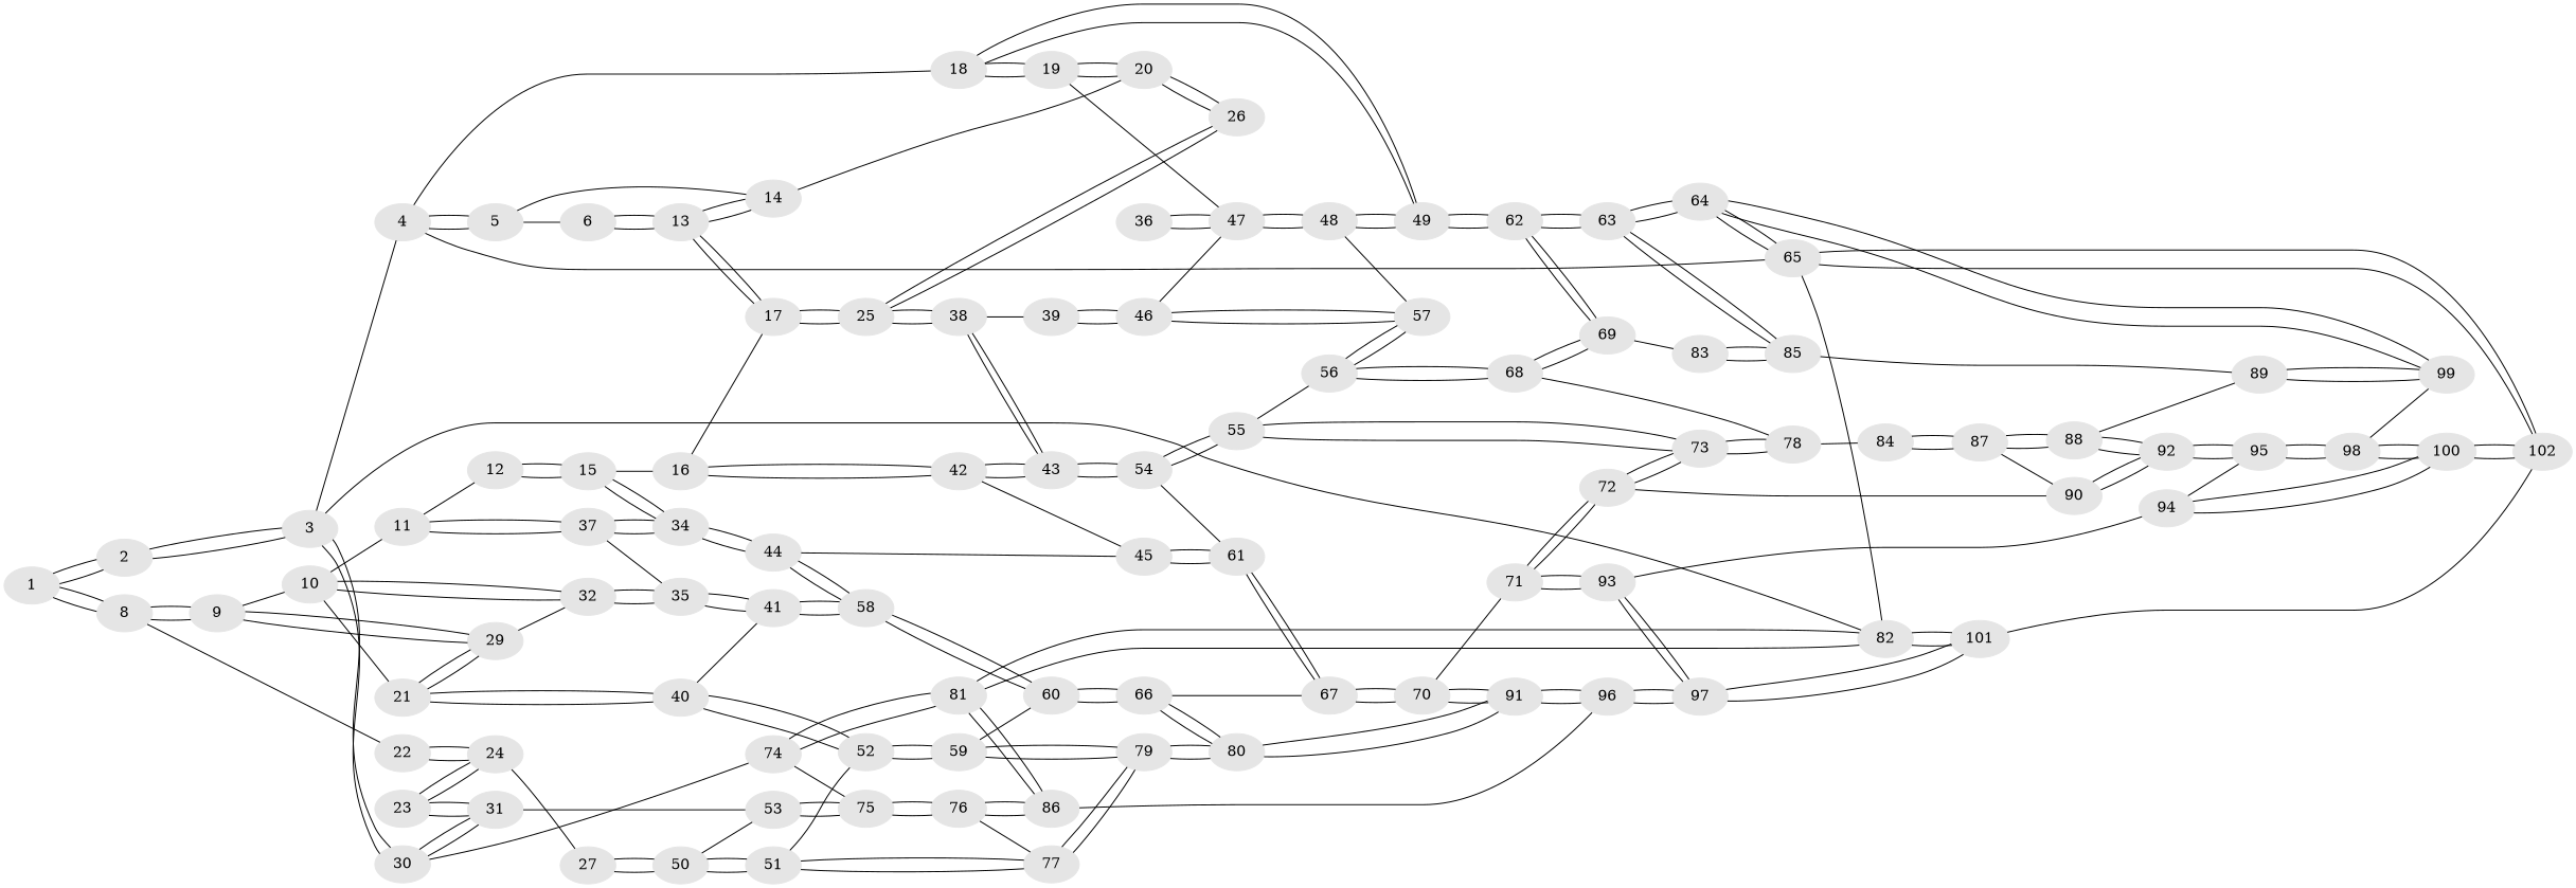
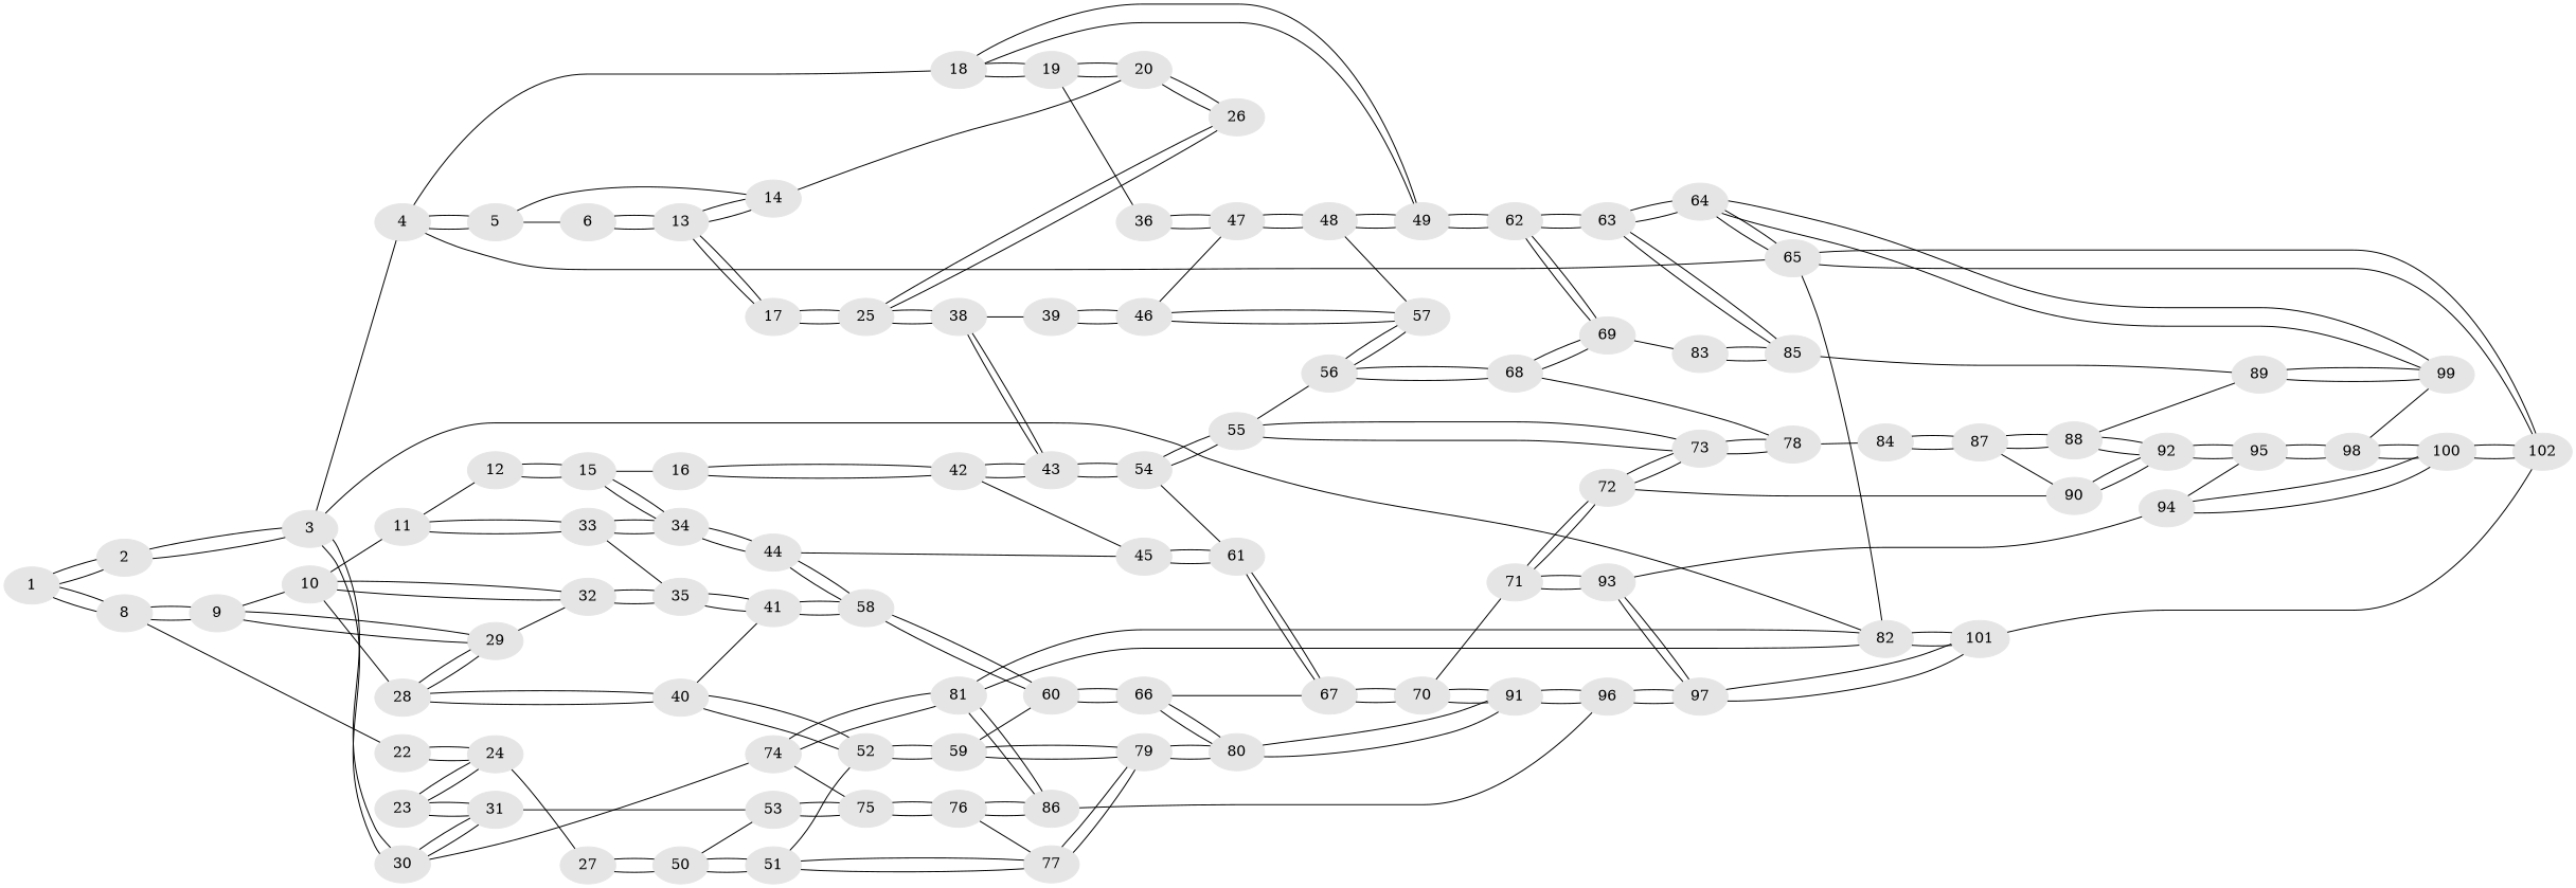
  graph {
    rankdir=LR
    node [color=gray90 style=filled]
    1
    2
    8
    3
    9
    22
    4
    30
    82
    5
    18
    65
    31
    74
    101
    6
    14
    19
    49
    102
    13
    20
    17
    12
    15
    10
    29
    24
    11
    32
-   28 [label=21]
-   33 [label=37]
+   28
+   33
    35
    34
    16
    25
    26
    42
    44
    43
    45
    38
    36
    62
    47
    23
    27
    53
    50
    39
    40
    51
    41
    52
    75
    81
    58
    48
    46
    54
    57
    59
    60
    61
    55
    67
    63
    69
    77
    79
    76
    56
    73
    68
    78
    66
    80
    70
    64
    85
    83
    99
    89
    91
    71
    84
    72
    93
    96
    90
    94
    97
    92
    86
    87
    88
    95
    98
    100
    1 -- 2
    1 -- 2
    1 -- 8
    1 -- 8
    2 -- 3
    2 -- 3
    8 -- 9
    8 -- 9
    8 -- 22
    3 -- 4
    3 -- 30
    3 -- 30
    3 -- 82
    9 -- 10
    9 -- 29
    9 -- 29
    22 -- 24
    22 -- 24
    4 -- 5
    4 -- 5
    4 -- 18
    4 -- 65
    30 -- 31
    30 -- 31
    30 -- 74
    82 -- 101
    82 -- 101
    5 -- 6
    5 -- 14
    18 -- 19
    18 -- 19
    18 -- 49
    18 -- 49
    65 -- 82
    65 -- 102
    65 -- 102
    31 -- 53
    74 -- 75
    74 -- 81
    74 -- 81
    101 -- 102
    6 -- 13
    6 -- 13
    14 -- 20
    19 -- 20
    19 -- 20
-   19 -- 47
+   19 -- 36
    49 -- 62
    49 -- 62
    13 -- 14
    13 -- 14
    13 -- 17
    13 -- 17
    20 -- 26
    20 -- 26
    17 -- 25
    17 -- 25
    12 -- 15
    12 -- 15
    15 -- 34
    15 -- 34
    15 -- 16
    10 -- 11
    10 -- 32
    10 -- 32
    10 -- 28
    29 -- 32
    24 -- 27
    11 -- 12
    11 -- 33
    11 -- 33
    32 -- 35
    32 -- 35
    28 -- 29
    28 -- 29
    28 -- 40
    28 -- 40
    33 -- 35
    33 -- 34
    33 -- 34
    35 -- 41
    35 -- 41
    34 -- 44
    34 -- 44
-   16 -- 17
    16 -- 42
    16 -- 42
    25 -- 26
    25 -- 26
    25 -- 38
    25 -- 38
    42 -- 43
    42 -- 43
    42 -- 45
    44 -- 45
    44 -- 58
    44 -- 58
    43 -- 54
    43 -- 54
    45 -- 61
    45 -- 61
    38 -- 43
    38 -- 43
    38 -- 39
    36 -- 47
    36 -- 47
    62 -- 63
    62 -- 63
    62 -- 69
    62 -- 69
    47 -- 48
    47 -- 48
    23 -- 31
    23 -- 31
    23 -- 24
    23 -- 24
    27 -- 50
    27 -- 50
    53 -- 75
    53 -- 75
    50 -- 53
    50 -- 51
    50 -- 51
    39 -- 46
    39 -- 46
    40 -- 41
    40 -- 52
    40 -- 52
    51 -- 52
    51 -- 77
    51 -- 77
    41 -- 58
    41 -- 58
    52 -- 59
    52 -- 59
    75 -- 76
    75 -- 76
    81 -- 82
    81 -- 82
    81 -- 86
    81 -- 86
    58 -- 60
    58 -- 60
    48 -- 49
    48 -- 49
    48 -- 57
    46 -- 47
    46 -- 57
    46 -- 57
    54 -- 61
    54 -- 55
    54 -- 55
    59 -- 60
    59 -- 79
    59 -- 79
    60 -- 66
    60 -- 66
    61 -- 67
    61 -- 67
    55 -- 56
    55 -- 73
    55 -- 73
    67 -- 70
    67 -- 70
    63 -- 64
    63 -- 64
    63 -- 85
    63 -- 85
    69 -- 83
    77 -- 79
    77 -- 79
    79 -- 80
    79 -- 80
    76 -- 77
    76 -- 86
    76 -- 86
    56 -- 57
    56 -- 57
    56 -- 68
    56 -- 68
    73 -- 78
    73 -- 78
    68 -- 69
    68 -- 69
    68 -- 78
    78 -- 84
    66 -- 67
    66 -- 80
    66 -- 80
    80 -- 91
    80 -- 91
    70 -- 91
    70 -- 91
    70 -- 71
    64 -- 65
    64 -- 65
    64 -- 99
    64 -- 99
    85 -- 89
    83 -- 85
    83 -- 85
    89 -- 99
    89 -- 99
    91 -- 96
    91 -- 96
    71 -- 72
    71 -- 72
    71 -- 93
    71 -- 93
    84 -- 87
    84 -- 87
    72 -- 73
    72 -- 73
    72 -- 90
    93 -- 94
    93 -- 97
    93 -- 97
    96 -- 97
    96 -- 97
    90 -- 92
    90 -- 92
    94 -- 95
    94 -- 100
    94 -- 100
    97 -- 101
    97 -- 101
    92 -- 95
    92 -- 95
    86 -- 96
    87 -- 90
    87 -- 88
    87 -- 88
    88 -- 89
    88 -- 92
    88 -- 92
    95 -- 98
    95 -- 98
    98 -- 99
    98 -- 100
    98 -- 100
    100 -- 102
    100 -- 102
  }
